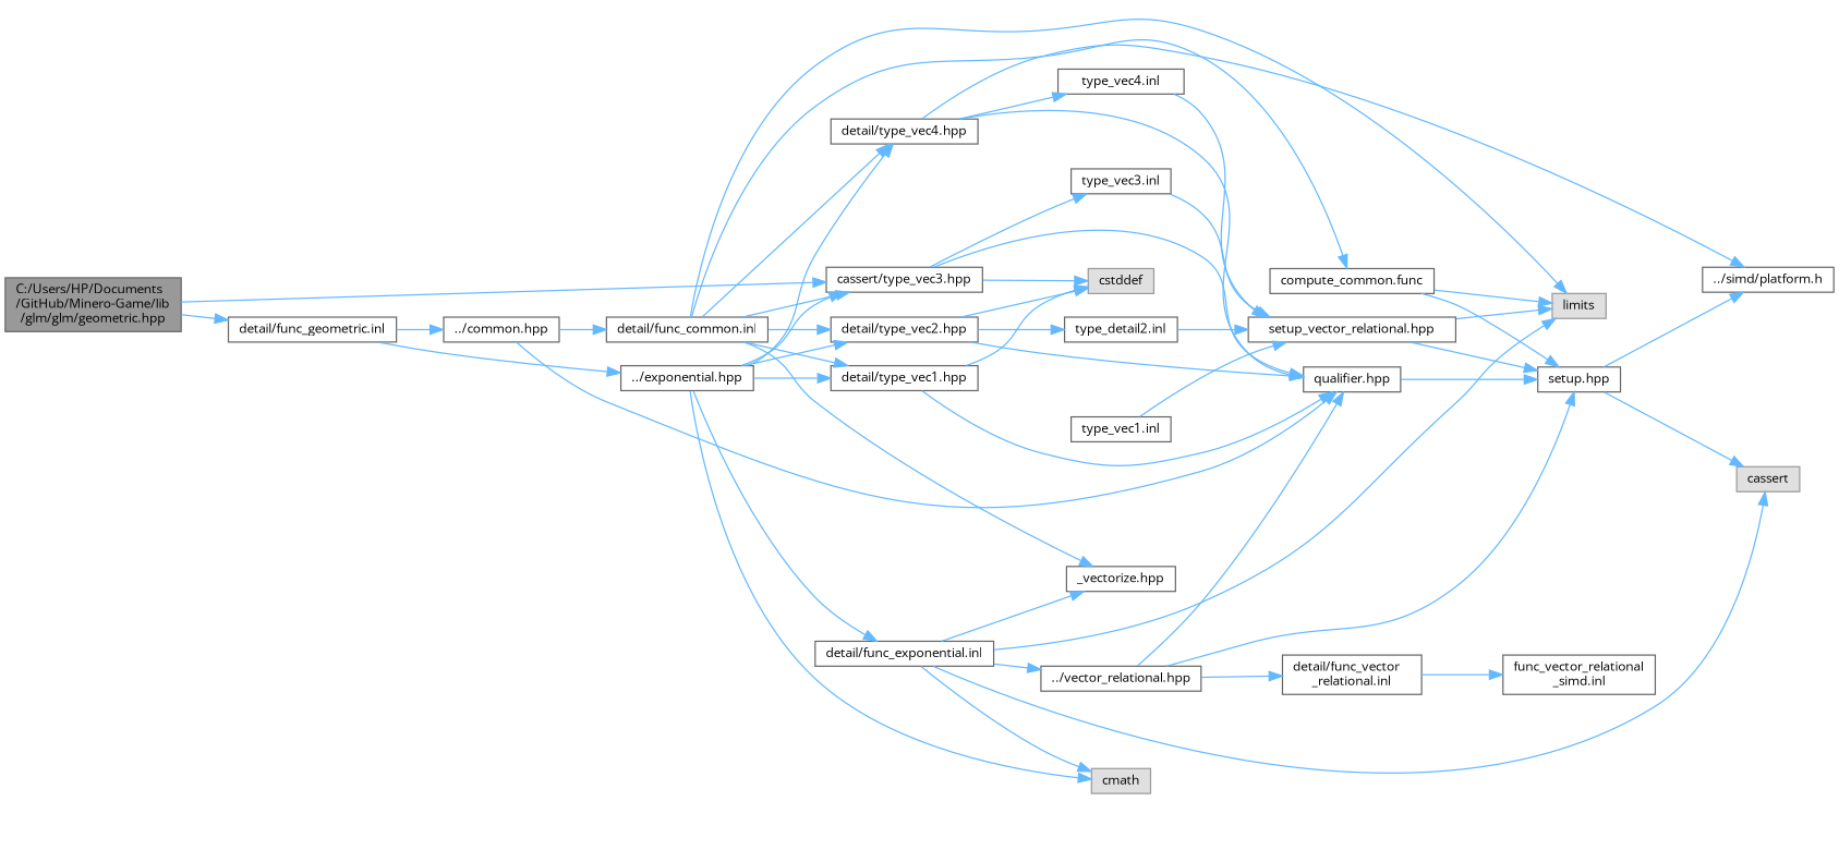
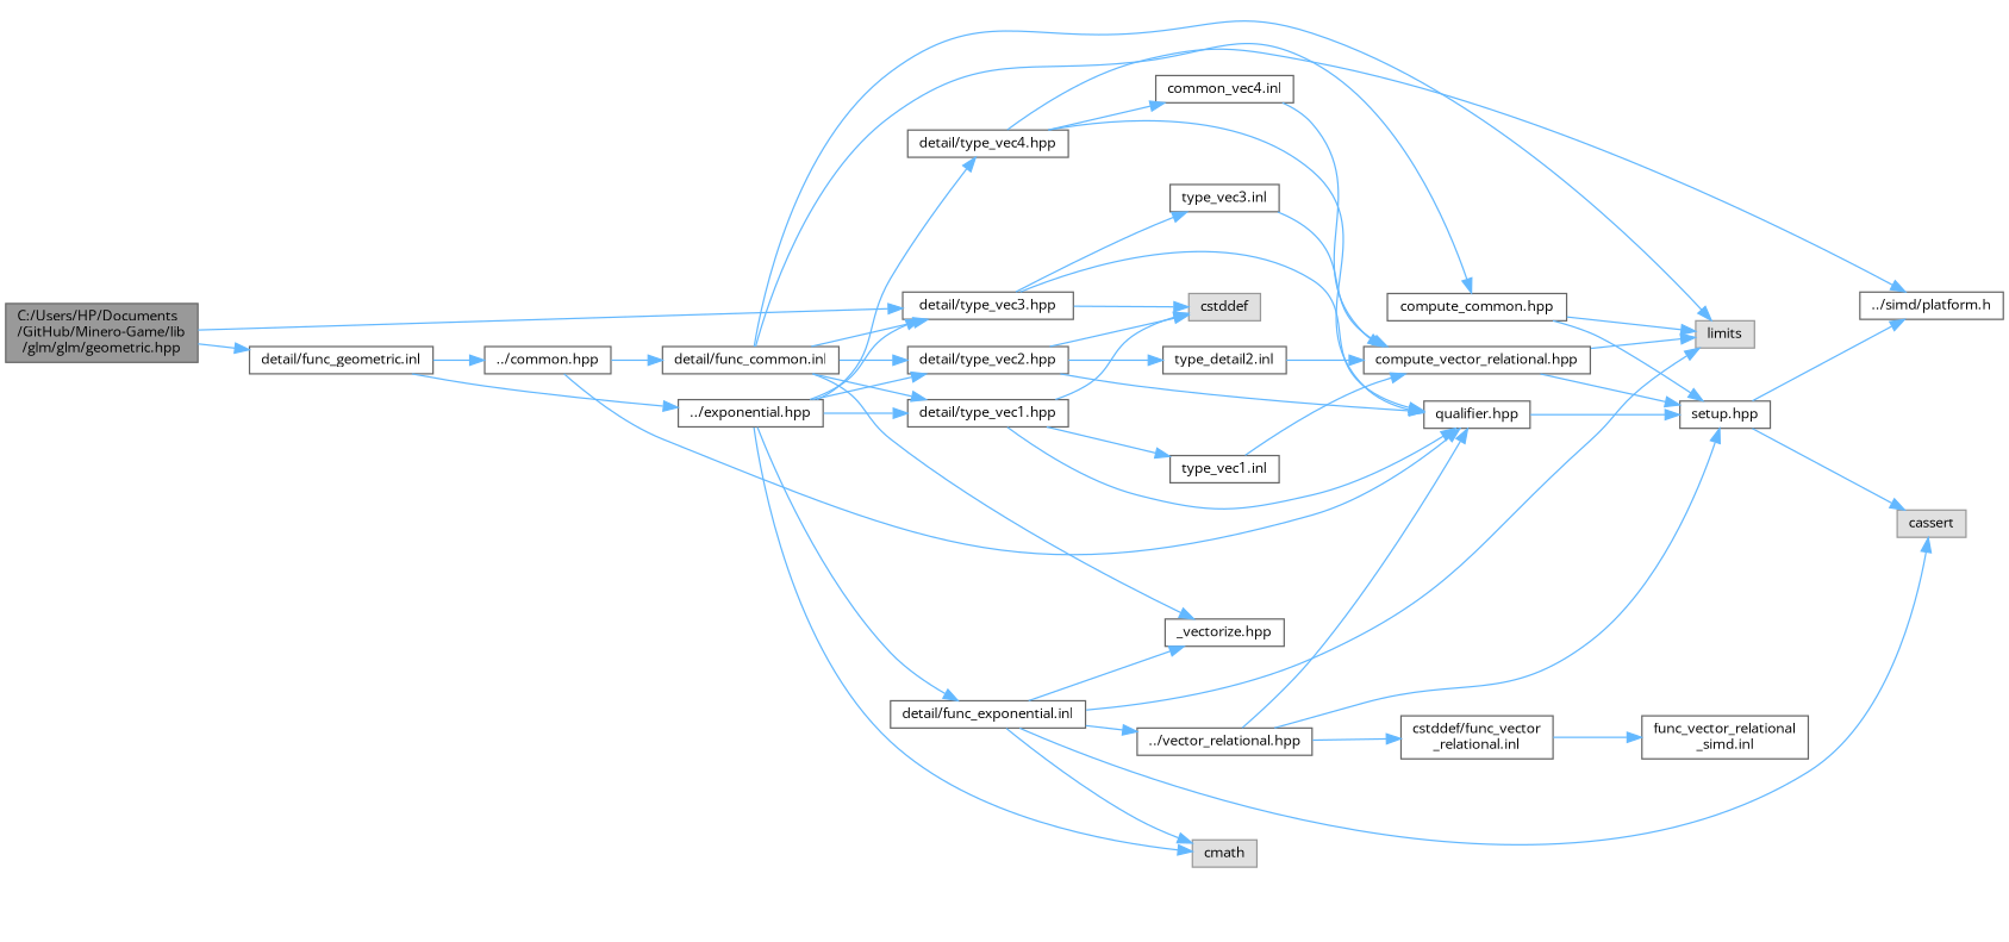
  digraph {
    fontname="Open Sans"
    rankdir=LR
    node [color=grey40 fillcolor=white fontname="Open Sans" fontsize=10 shape=box style=filled]
    edge [color=steelblue1 fontname="Open Sans" fontsize=10 labelfontname=Helvetica labelfontsize=10 style=solid]
    n1 [color=gray40 fillcolor=grey60 fontcolor=black height=0.2 label="C:/Users/HP/Documents\l/GitHub/Minero-Game/lib\l/glm/glm/geometric.hpp" width=0.4]
-   n2 [height=0.2 label="cassert/type_vec3.hpp" width=0.4]
+   n2 [height=0.2 label="detail/type_vec3.hpp" width=0.4]
    n3 [height=0.2 label="detail/func_geometric.inl" width=0.4]
    n4 [height=0.2 label="qualifier.hpp" width=0.4]
    n5 [color=grey60 fillcolor="#E0E0E0" height=0.2 label=cstddef width=0.4]
    n6 [height=0.2 label="type_vec3.inl" width=0.4]
    n7 [height=0.2 label="../exponential.hpp" width=0.4]
    n8 [height=0.2 label="../common.hpp" width=0.4]
    n9 [height=0.2 label="setup.hpp" width=0.4]
-   n10 [height=0.2 label="setup_vector_relational.hpp" width=0.4]
+   n10 [height=0.2 label="compute_vector_relational.hpp" width=0.4]
    n11 [color=grey60 fillcolor="#E0E0E0" height=0.2 label=cassert width=0.4]
    n12 [height=0.2 label="../simd/platform.h" width=0.4]
    n13 [color=grey60 fillcolor="#E0E0E0" height=0.2 label=limits width=0.4]
    n14 [height=0.2 label="detail/type_vec1.hpp" width=0.4]
    n15 [height=0.2 label="detail/type_vec2.hpp" width=0.4]
    n16 [height=0.2 label="detail/type_vec4.hpp" width=0.4]
    n17 [color=grey60 fillcolor="#E0E0E0" height=0.2 label=cmath width=0.4]
    n18 [height=0.2 label="detail/func_exponential.inl" width=0.4]
    n19 [height=0.2 label="detail/func_common.inl" width=0.4]
    n20 [height=0.2 label="type_vec1.inl" width=0.4]
    n21 [height=0.2 label="type_detail2.inl" width=0.4]
-   n22 [height=0.2 label="type_vec4.inl" width=0.4]
+   n22 [height=0.2 label="common_vec4.inl" width=0.4]
    n23 [height=0.2 label="../vector_relational.hpp" width=0.4]
    n24 [height=0.2 label="_vectorize.hpp" width=0.4]
-   n25 [height=0.2 label="detail/func_vector\l_relational.inl" width=0.4]
+   n25 [height=0.2 label="cstddef/func_vector\l_relational.inl" width=0.4]
    n26 [height=0.2 label="func_vector_relational\l_simd.inl" width=0.4]
-   n27 [height=0.2 label="compute_common.func" width=0.4]
+   n27 [height=0.2 label="compute_common.hpp" width=0.4]
    n1 -> n2
    n1 -> n3
    n2 -> n4
    n2 -> n5
    n2 -> n6
    n3 -> n7
    n3 -> n8
    n4 -> n9
    n6 -> n10
    n7 -> n2
    n7 -> n14
    n7 -> n15
    n7 -> n16
    n7 -> n17
    n7 -> n18
    n8 -> n4
    n8 -> n19
    n9 -> n11
    n9 -> n12
    n10 -> n9
    n10 -> n13
    n14 -> n4
    n14 -> n5
+   n14 -> n20
    n15 -> n4
    n15 -> n5
    n15 -> n21
    n16 -> n4
    n16 -> n12
    n16 -> n22
    n18 -> n11
    n18 -> n13
    n18 -> n17
    n18 -> n23
    n18 -> n24
    n19 -> n2
    n19 -> n13
    n19 -> n14
    n19 -> n15
-   n19 -> n16
    n19 -> n24
    n19 -> n27
    n20 -> n10
    n21 -> n10
    n22 -> n10
    n23 -> n4
    n23 -> n9
    n23 -> n25
    n25 -> n26
    n27 -> n9
    n27 -> n13
  }
